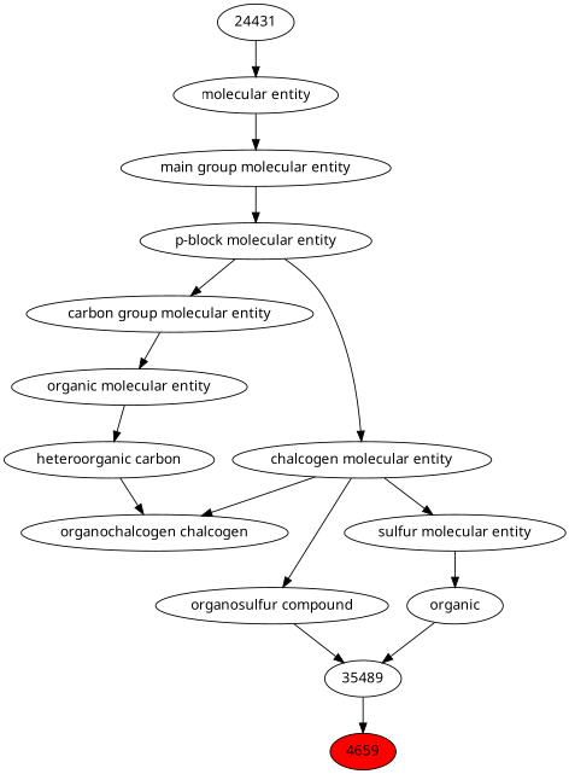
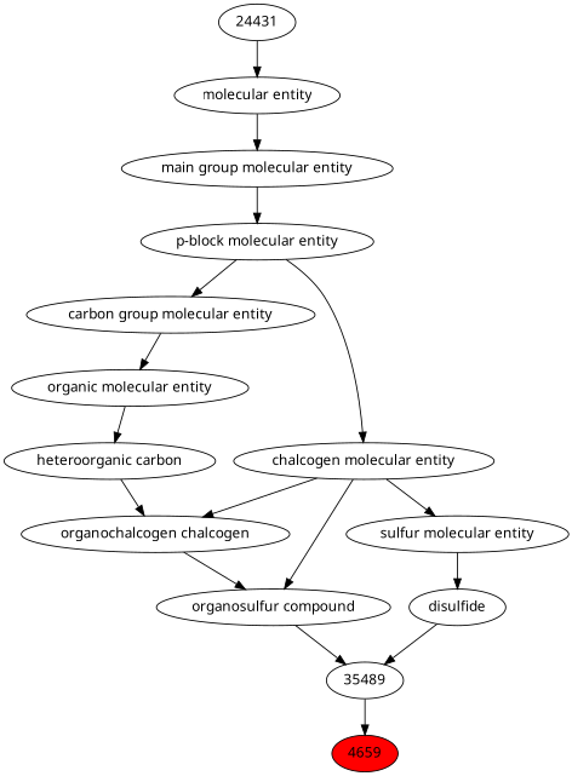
  digraph {
    fontname="Noto Sans"
    node [fontname="Noto Sans"]
    edge [fontname="Noto Sans"]
    n1 [fillcolor=red label=4659 style=filled]
    n2 [label=35489]
    n3 [label="organosulfur compound"]
-   n4 [label=organic]
+   n4 [label=disulfide]
    n5 [label="organochalcogen chalcogen"]
    n6 [label="sulfur molecular entity"]
    n7 [label="heteroorganic carbon"]
    n8 [label="chalcogen molecular entity"]
    n9 [label="organic molecular entity"]
    n10 [label="p-block molecular entity"]
    n11 [label="carbon group molecular entity"]
    n12 [label="main group molecular entity"]
    n13 [label="molecular entity"]
    n14 [label=24431]
    n2 -> n1
    n3 -> n2
    n4 -> n2
+   n5 -> n3
    n6 -> n4
    n7 -> n5
    n8 -> n3
    n8 -> n5
    n8 -> n6
    n9 -> n7
    n10 -> n8
    n10 -> n11
    n11 -> n9
    n12 -> n10
    n13 -> n12
    n14 -> n13
  }
